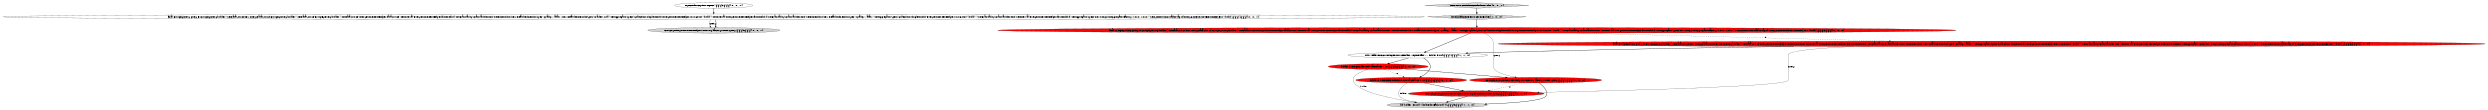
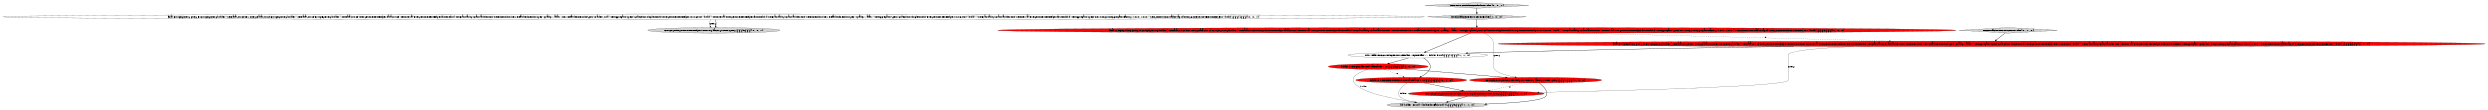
  digraph {
    node [fillcolor=red shape=ellipse style=filled]
    edge [style=bold]
    n1 [fillcolor=lightgray label="GroupByQueryRunnerTestHelper.runQuery(factory,runner,query)@@@5@@@['0', '0', '1']"]
    n2 [fillcolor=white label="List<ReferenceCountingResourceHolder<ByteBuffer>> holder = null@@@4@@@['1', '1', '0']"]
    n3 [label="holder = MERGE_BUFFER_POOL.takeBatch(1,10)@@@6@@@['0', '1', '0']"]
    n4 [label="holder = mergeBufferPool.takeBatch(1,10)@@@6@@@['1', '0', '0']"]
    n5 [label="GroupByQueryRunnerTestHelper.runQuery(FACTORY,runner,query)@@@7@@@['0', '1', '0']"]
    n6 [fillcolor=lightgray label="{if (holder != null) {holder.forEach(null)}}@@@9@@@['1', '1', '0']"]
    n7 [label="GroupByQueryRunnerTestHelper.runQuery(factory,runner,query)@@@7@@@['1', '0', '0']"]
+   n8 [fillcolor=lightgray label="testInsufficientResourcesOnBroker['0', '1', '0']" shape=diamond]
    n9 [label="final GroupByQuery query = GroupByQuery.builder().setDataSource(new QueryDataSource(GroupByQuery.builder().setDataSource(QueryRunnerTestHelper.DATA_SOURCE).setInterval(QueryRunnerTestHelper.FIRST_TO_THIRD).setGranularity(Granularities.ALL).setDimensions(new DefaultDimensionSpec(\"quality\",\"alias\")).setAggregatorSpecs(Collections.singletonList(QueryRunnerTestHelper.ROWS_COUNT)).build())).setGranularity(Granularities.ALL).setInterval(QueryRunnerTestHelper.FIRST_TO_THIRD).setAggregatorSpecs(new LongSumAggregatorFactory(\"rows\",\"rows\")).setContext(ImmutableMap.of(QueryContexts.TIMEOUT_KEY,500)).build()@@@3@@@['0', '1', '0']"]
    n10 [fillcolor=lightgray label="testInsufficientResourcesOnBroker['1', '0', '0']" shape=diamond]
    n11 [label="final GroupByQuery query = GroupByQuery.builder().setDataSource(new QueryDataSource(GroupByQuery.builder().setDataSource(QueryRunnerTestHelper.dataSource).setInterval(QueryRunnerTestHelper.firstToThird).setGranularity(Granularities.ALL).setDimensions(new DefaultDimensionSpec(\"quality\",\"alias\")).setAggregatorSpecs(Collections.singletonList(QueryRunnerTestHelper.rowsCount)).build())).setGranularity(Granularities.ALL).setInterval(QueryRunnerTestHelper.firstToThird).setAggregatorSpecs(new LongSumAggregatorFactory(\"rows\",\"rows\")).setContext(ImmutableMap.of(QueryContexts.TIMEOUT_KEY,500)).build()@@@3@@@['1', '0', '0']"]
    n12 [fillcolor=white label="final GroupByQuery query = GroupByQuery.builder().setDataSource(new QueryDataSource(GroupByQuery.builder().setDataSource(GroupByQuery.builder().setDataSource(QueryRunnerTestHelper.dataSource).setInterval(QueryRunnerTestHelper.firstToThird).setGranularity(Granularities.ALL).setDimensions(new DefaultDimensionSpec(\"quality\",\"alias\"),new DefaultDimensionSpec(\"market\",null)).setAggregatorSpecs(Collections.singletonList(QueryRunnerTestHelper.rowsCount)).build()).setInterval(QueryRunnerTestHelper.firstToThird).setGranularity(Granularities.ALL).setDimensions(new DefaultDimensionSpec(\"quality\",\"alias\")).setAggregatorSpecs(Collections.singletonList(QueryRunnerTestHelper.rowsCount)).build())).setGranularity(Granularities.ALL).setInterval(QueryRunnerTestHelper.firstToThird).setAggregatorSpecs(new LongSumAggregatorFactory(\"rows\",\"rows\")).setContext(ImmutableMap.of(QueryContexts.TIMEOUT_KEY,500)).build()@@@4@@@['0', '0', '1']"]
-   n13 [fillcolor=white label="expectedException.expect()@@@3@@@['0', '0', '1']"]
    n14 [fillcolor=lightgray label="testResourceLimitExceededOnBroker['0', '0', '1']" shape=diamond]
    n2 -> n3
    n2 -> n4
    n3 -> n5
    n3 -> n6 [label=holder style=solid]
    n4 -> n3 [label=0 style=dashed]
    n4 -> n6 [label=holder style=solid]
    n4 -> n7
    n5 -> n6
    n7 -> n5 [label=0 style=dashed]
    n7 -> n6
+   n8 -> n9
    n9 -> n2
    n9 -> n5 [label=query style=solid]
    n10 -> n11
    n11 -> n2
    n11 -> n7 [label=query style=solid]
    n11 -> n9 [label=0 style=dashed]
    n12 -> n1 [label=query style=solid]
    n12 -> n1
-   n13 -> n12
    n14 -> n10
  }
